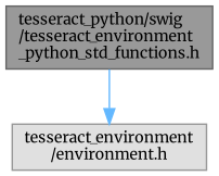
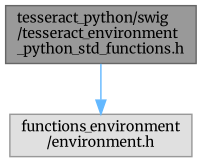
  digraph {
    fontname=Merriweather
    node [fontname=Merriweather fontsize=10 shape=box style=filled]
    n1 [color=gray40 fillcolor=grey60 fontcolor=black height=0.2 label="tesseract_python/swig\l/tesseract_environment\l_python_std_functions.h" width=0.4]
-   n2 [color=grey60 fillcolor="#E0E0E0" height=0.2 label="tesseract_environment\l/environment.h" width=0.4]
+   n2 [color=grey60 fillcolor="#E0E0E0" height=0.2 label="functions_environment\l/environment.h" width=0.4]
    n1 -> n2 [color=steelblue1 fontname=Merriweather fontsize=10 labelfontname=Helvetica labelfontsize=10 style=solid]
  }
